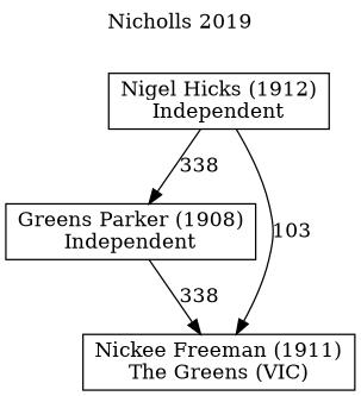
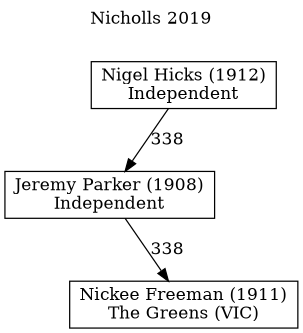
  digraph {
    label="Nicholls 2019"
    labelloc=t
    mclimit=10
    node [shape=box]
-   n1 [label="Greens Parker (1908)\nIndependent"]
+   n1 [label="Jeremy Parker (1908)\nIndependent"]
    n2 [label="Nickee Freeman (1911)\nThe Greens (VIC)"]
    n3 [label="Nigel Hicks (1912)\nIndependent"]
    n1 -> n2 [label=338]
    n3 -> n1 [label=338]
-   n3 -> n2 [label=103]
  }
